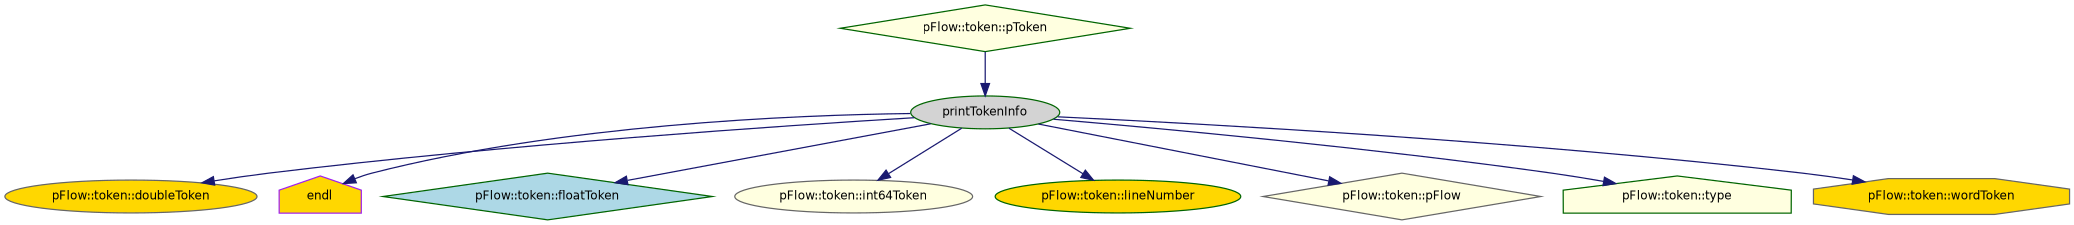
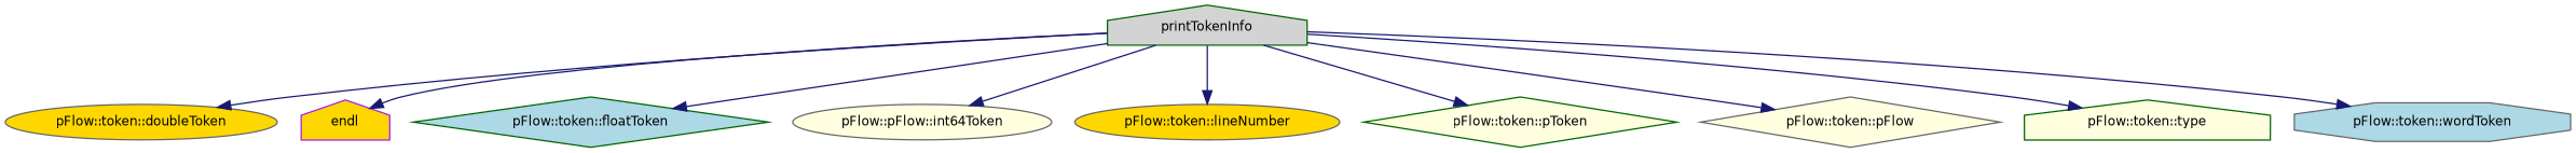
  digraph {
    rankdir=TB
    node [color=darkgreen fillcolor=lightyellow fontname=Helvetica fontsize=10 shape=ellipse style=filled]
    edge [color=midnightblue fontname=Helvetica fontsize=10 labelfontname=Helvetica labelfontsize=10 style=solid]
-   n1 [fillcolor=lightgrey fontcolor=black height=0.2 label=printTokenInfo width=0.4]
+   n1 [fillcolor=lightgrey fontcolor=black height=0.2 label=printTokenInfo shape=house width=0.4]
    n2 [color=gray40 fillcolor=gold height=0.2 label="pFlow::token::doubleToken" width=0.4]
    n3 [color=purple fillcolor=gold height=0.2 label=endl shape=house width=0.4]
    n4 [fillcolor=lightblue height=0.2 label="pFlow::token::floatToken" shape=diamond width=0.4]
-   n5 [color=gray40 height=0.2 label="pFlow::token::int64Token" width=0.4]
-   n6 [fillcolor=gold height=0.2 label="pFlow::token::lineNumber" width=0.4]
+   n5 [color=gray40 height=0.2 label="pFlow::pFlow::int64Token" width=0.4]
+   n6 [color=gray40 fillcolor=gold height=0.2 label="pFlow::token::lineNumber" width=0.4]
    n7 [height=0.2 label="pFlow::token::pToken" shape=diamond width=0.4]
    n8 [color=gray40 height=0.2 label="pFlow::token::pFlow" shape=diamond width=0.4]
    n9 [height=0.2 label="pFlow::token::type" shape=house width=0.4]
-   n10 [color=gray40 fillcolor=gold height=0.2 label="pFlow::token::wordToken" shape=octagon width=0.4]
+   n10 [color=gray40 fillcolor=lightblue height=0.2 label="pFlow::token::wordToken" shape=octagon width=0.4]
    n1 -> n2
    n1 -> n3
    n1 -> n4
    n1 -> n5
    n1 -> n6
-   n7 -> n1
+   n1 -> n7
    n1 -> n8
    n1 -> n9
    n1 -> n10
  }
